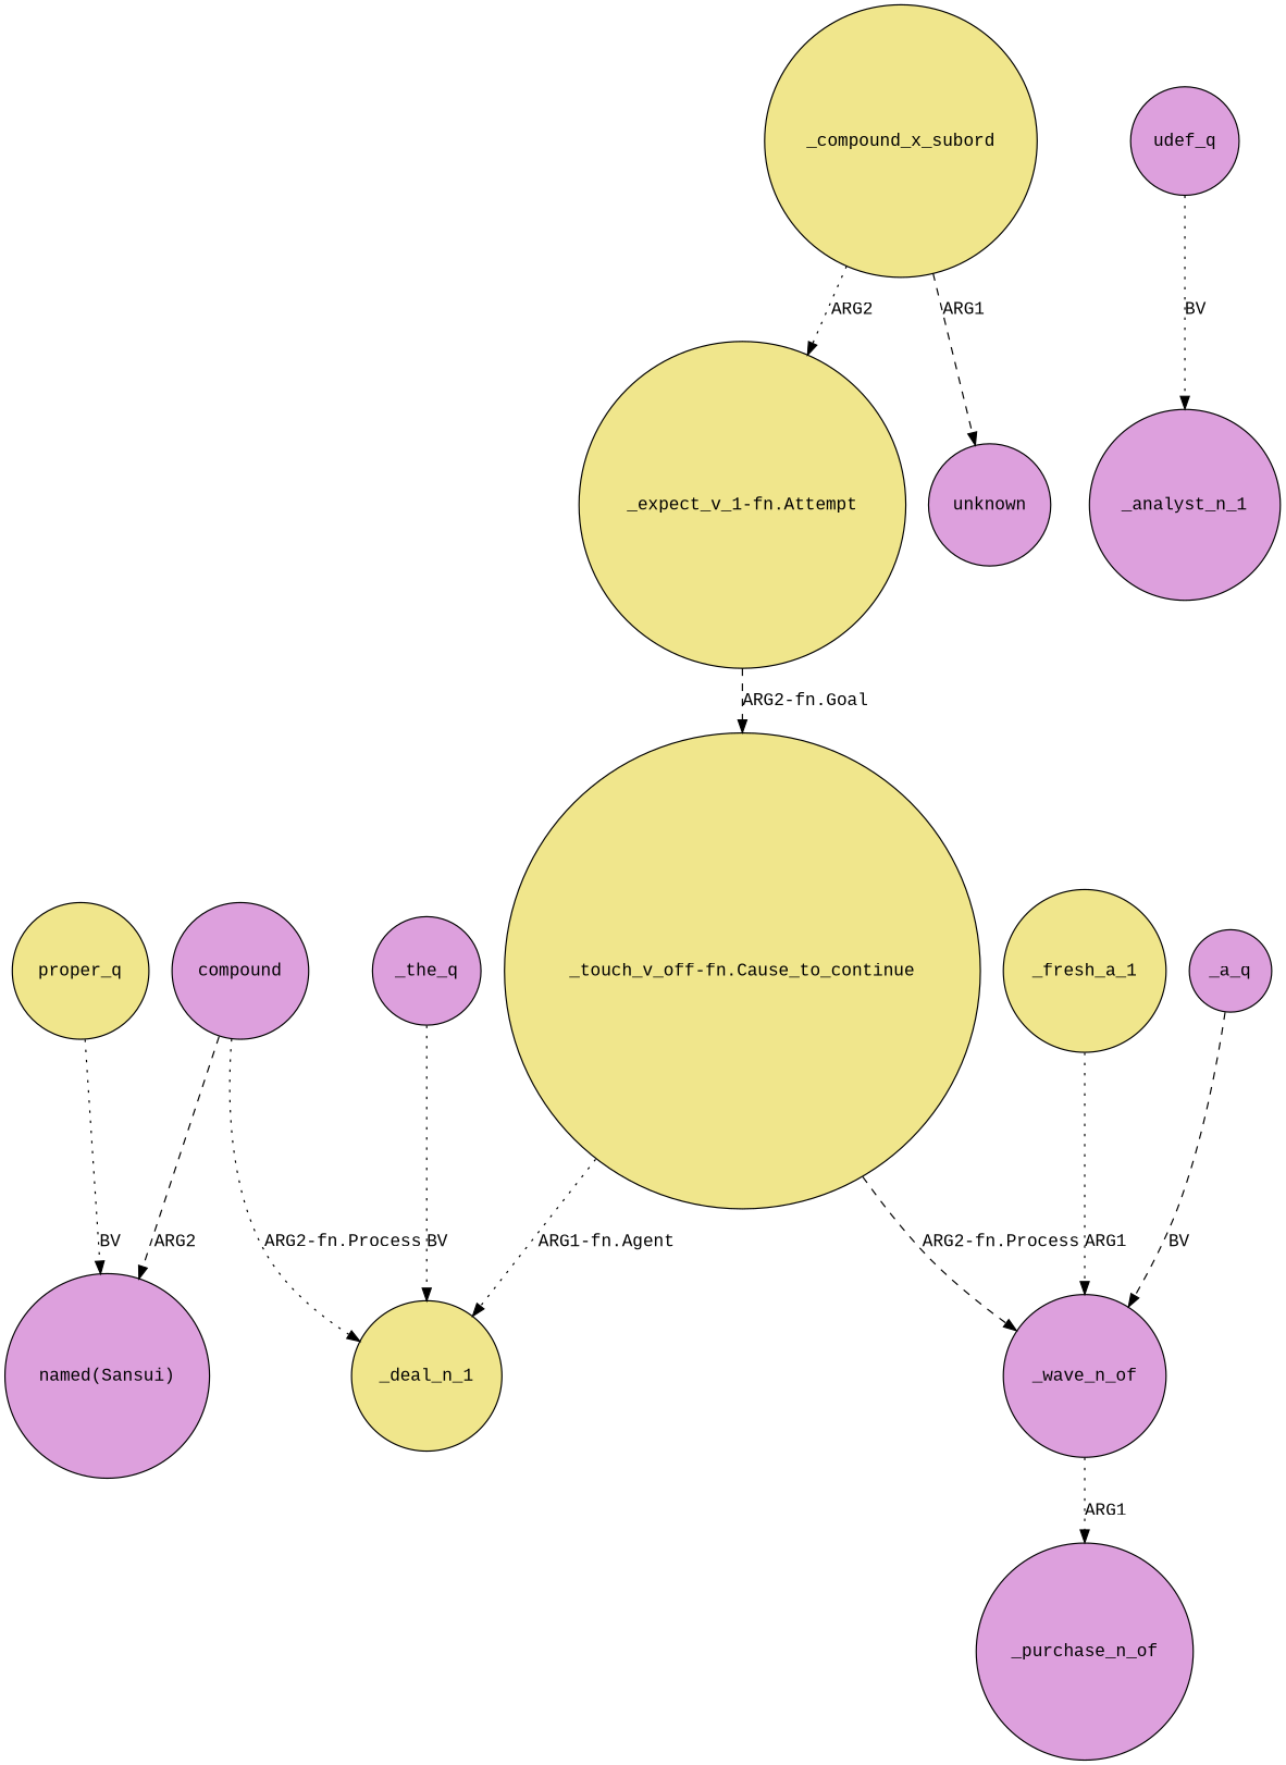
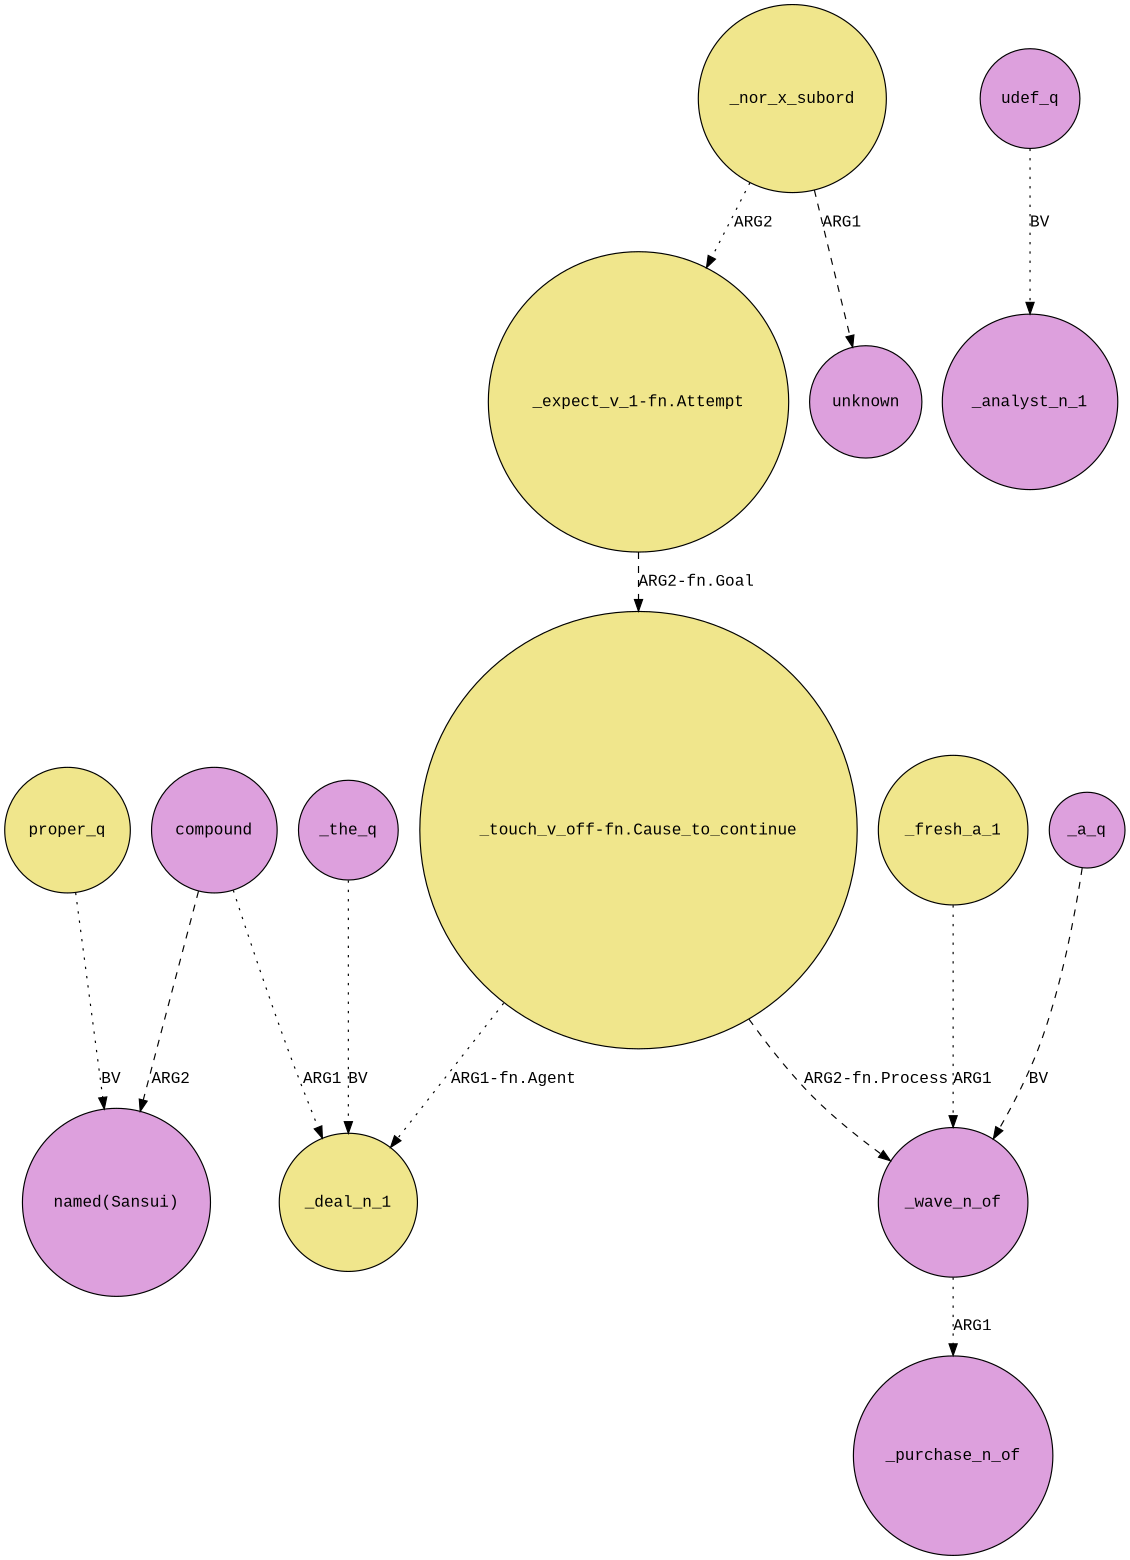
  digraph {
    fontname="Liberation Mono"
    node [fillcolor=plum fontname="Liberation Mono" shape=circle style=filled]
    edge [fontname="Liberation Mono" style=dotted]
    _wave_n_of
    _purchase_n_of
    udef_q
    _analyst_n_1
    "_expect_v_1-fn.Attempt" [fillcolor=khaki]
    "_touch_v_off-fn.Cause_to_continue" [fillcolor=khaki]
    _deal_n_1 [fillcolor=khaki]
    compound
    "named(Sansui)"
-   _nor_x_subord [fillcolor=khaki label=_compound_x_subord]
+   _nor_x_subord [fillcolor=khaki]
    unknown
    _a_q
    _the_q
    proper_q [fillcolor=khaki]
    _fresh_a_1 [fillcolor=khaki]
    _wave_n_of -> _purchase_n_of [label=ARG1]
    udef_q -> _analyst_n_1 [label=BV]
    "_expect_v_1-fn.Attempt" -> "_touch_v_off-fn.Cause_to_continue" [label="ARG2-fn.Goal" style=dashed]
    "_touch_v_off-fn.Cause_to_continue" -> _wave_n_of [label="ARG2-fn.Process" style=dashed]
    "_touch_v_off-fn.Cause_to_continue" -> _deal_n_1 [label="ARG1-fn.Agent"]
-   compound -> _deal_n_1 [label="ARG2-fn.Process"]
+   compound -> _deal_n_1 [label=ARG1]
    compound -> "named(Sansui)" [label=ARG2 style=dashed]
    _nor_x_subord -> "_expect_v_1-fn.Attempt" [label=ARG2]
    _nor_x_subord -> unknown [label=ARG1 style=dashed]
    _a_q -> _wave_n_of [label=BV style=dashed]
    _the_q -> _deal_n_1 [label=BV]
    proper_q -> "named(Sansui)" [label=BV]
    _fresh_a_1 -> _wave_n_of [label=ARG1]
  }
